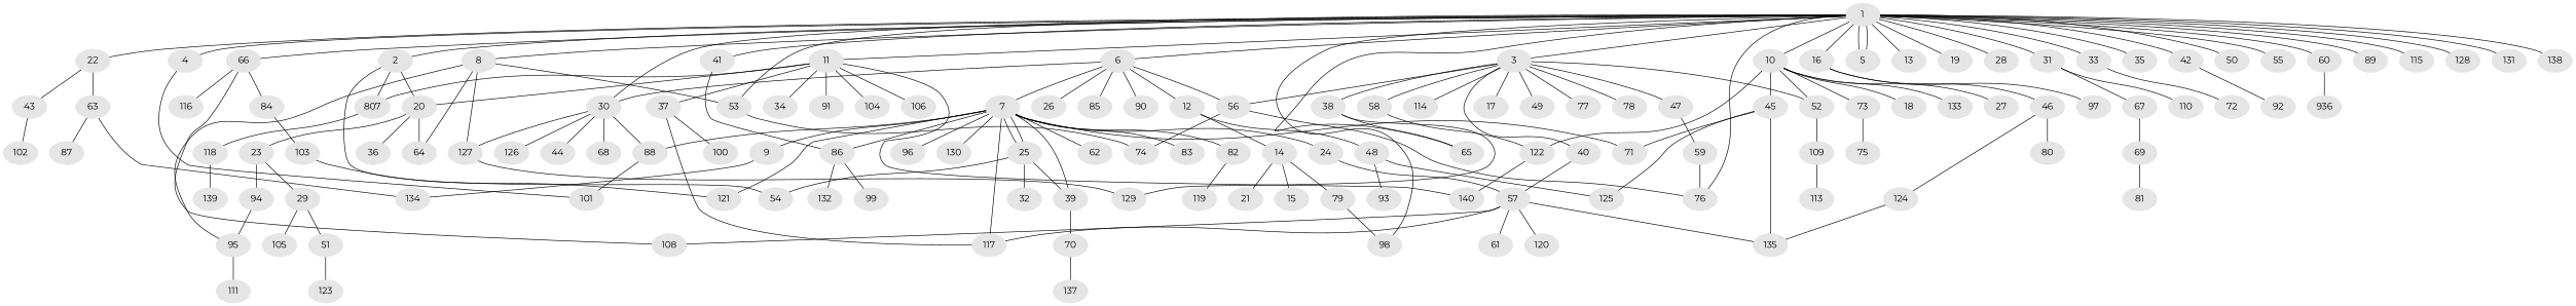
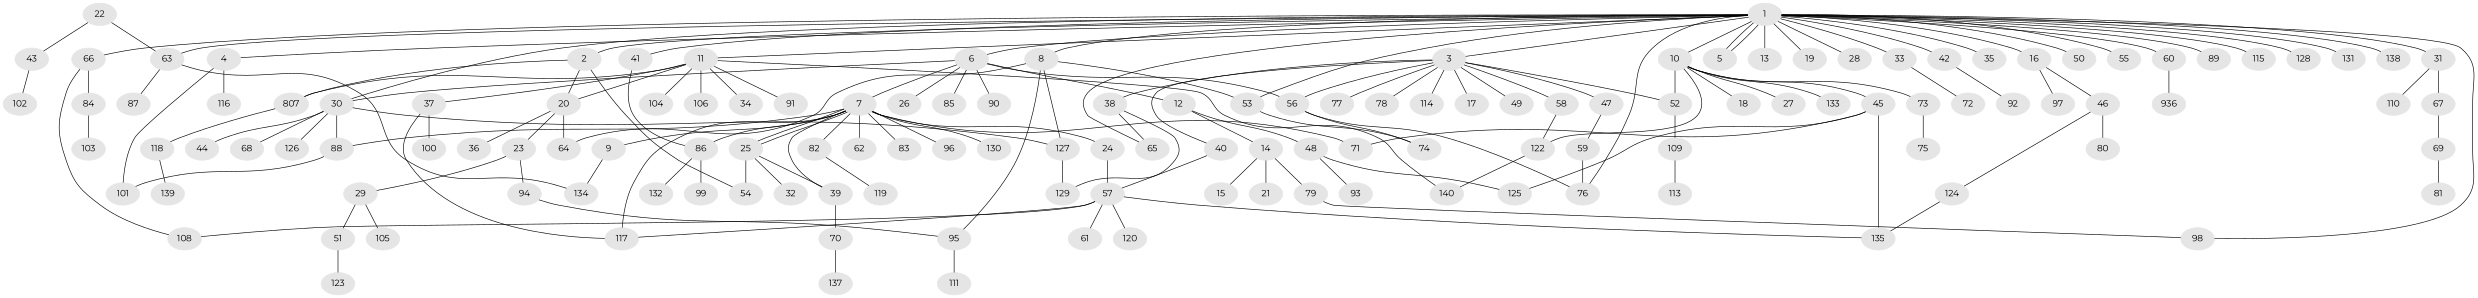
  graph {
    fontname=Montserrat
    node [color=gray90 fontname=Montserrat style=filled]
    edge [fontname=Montserrat]
    1
    2
    3
    4
    5
    6
    8
    10
    11
    13
    16
    19
    22
    28
    30
    31
    33
    35
    41
    42
    50
    53
    55
    60
    65
    66
    76
    89
    98
    115
    128
    131
    138
    20
    54
    n36 [label=807]
    17
    38
    40
    47
    49
    52
    56
    58
    77
    78
    114
    101
    116
    7
    12
    26
    85
    90
    64
    95
    127
    18
    27
    45
    73
    122
    133
    34
    37
    91
    104
    106
    140
    46
    97
    43
    63
    88
    44
    68
    126
    67
    110
    72
    86
    92
    74
    n84 [label=936]
    108
    84
    23
    36
    118
    129
    57
    59
    109
    9
    24
    25
    39
    62
    71
    82
    83
    96
    117
-   121
    130
    14
    48
    134
    32
    70
    119
    99
    132
    111
    125
    135
    75
    100
    15
    21
    79
    93
    80
    124
    29
    94
    102
    87
    51
    105
    61
    120
    123
    69
    137
    113
    103
    81
    139
    1 -- 2
    1 -- 3
    1 -- 4
    1 -- 5
    1 -- 5
    1 -- 6
    1 -- 8
    1 -- 10
    1 -- 11
    1 -- 13
    1 -- 16
    1 -- 19
-   1 -- 22
+   1 -- 63
    1 -- 28
    1 -- 30
    1 -- 31
    1 -- 33
    1 -- 35
    1 -- 41
    1 -- 42
    1 -- 50
    1 -- 53
    1 -- 55
    1 -- 60
    1 -- 65
    1 -- 66
    1 -- 76
    1 -- 89
    1 -- 98
    1 -- 115
    1 -- 128
    1 -- 131
    1 -- 138
    2 -- 20
    2 -- 54
    2 -- n36
    3 -- 17
    3 -- 38
    3 -- 40
    3 -- 47
    3 -- 49
    3 -- 52
    3 -- 56
    3 -- 58
    3 -- 77
    3 -- 78
    3 -- 114
    4 -- 101
-   66 -- 116
+   4 -- 116
    6 -- 30
    6 -- 56
    6 -- 7
    6 -- 12
    6 -- 26
    6 -- 85
    6 -- 90
    8 -- 53
    8 -- 64
    8 -- 95
    8 -- 127
    10 -- 52
    10 -- 18
    10 -- 27
    10 -- 45
    10 -- 73
    10 -- 122
    10 -- 133
    11 -- 20
    11 -- n36
    11 -- 34
    11 -- 37
    11 -- 91
    11 -- 104
    11 -- 106
    11 -- 140
    16 -- 46
    16 -- 97
    22 -- 43
    22 -- 63
    30 -- 127
    30 -- 88
    30 -- 44
    30 -- 68
    30 -- 126
    31 -- 67
    31 -- 110
    33 -- 72
    41 -- 86
    42 -- 92
    53 -- 74
    60 -- n84
    66 -- 108
    66 -- 84
    20 -- 64
    20 -- 23
    20 -- 36
    n36 -- 118
    38 -- 65
    38 -- 129
    40 -- 57
    47 -- 59
    52 -- 109
    56 -- 76
    56 -- 74
    58 -- 122
    7 -- 88
    7 -- 86
    7 -- 9
    7 -- 24
    7 -- 25
    7 -- 25
    7 -- 39
    7 -- 62
    7 -- 71
    7 -- 82
    7 -- 83
    7 -- 96
    7 -- 117
-   7 -- 121
    7 -- 130
    12 -- 14
    12 -- 48
    95 -- 111
    127 -- 129
    45 -- 71
    45 -- 125
    45 -- 135
    73 -- 75
    122 -- 140
    37 -- 117
    37 -- 100
    46 -- 80
    46 -- 124
    43 -- 102
    63 -- 134
    63 -- 87
    88 -- 101
    67 -- 69
    86 -- 99
    86 -- 132
    84 -- 103
    23 -- 29
    23 -- 94
    118 -- 139
    57 -- 108
    57 -- 117
    57 -- 135
    57 -- 61
    57 -- 120
    59 -- 76
    109 -- 113
    9 -- 134
    24 -- 57
    25 -- 54
    25 -- 39
    25 -- 32
    39 -- 70
    82 -- 119
    14 -- 15
    14 -- 21
    14 -- 79
    48 -- 125
    48 -- 93
    70 -- 137
    79 -- 98
    124 -- 135
    29 -- 51
    29 -- 105
    94 -- 95
    51 -- 123
    69 -- 81
-   103 -- 121
  }
